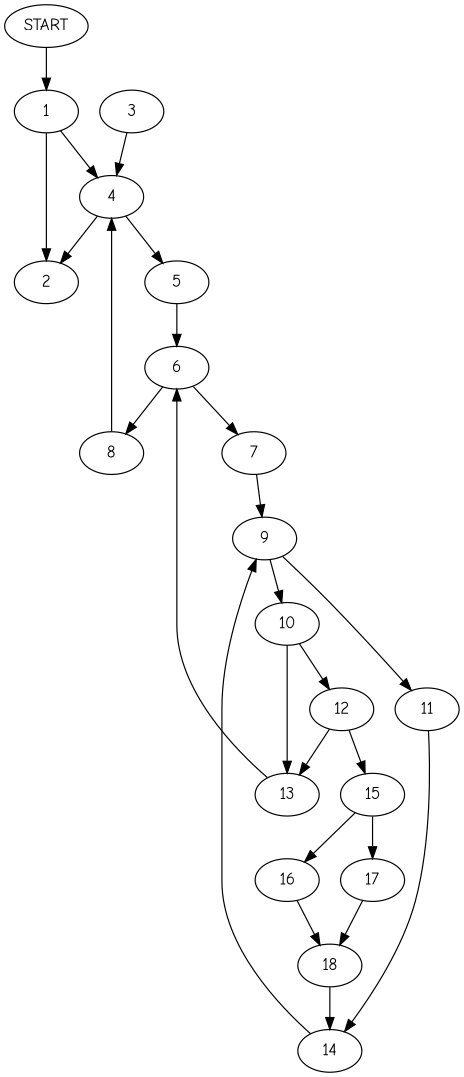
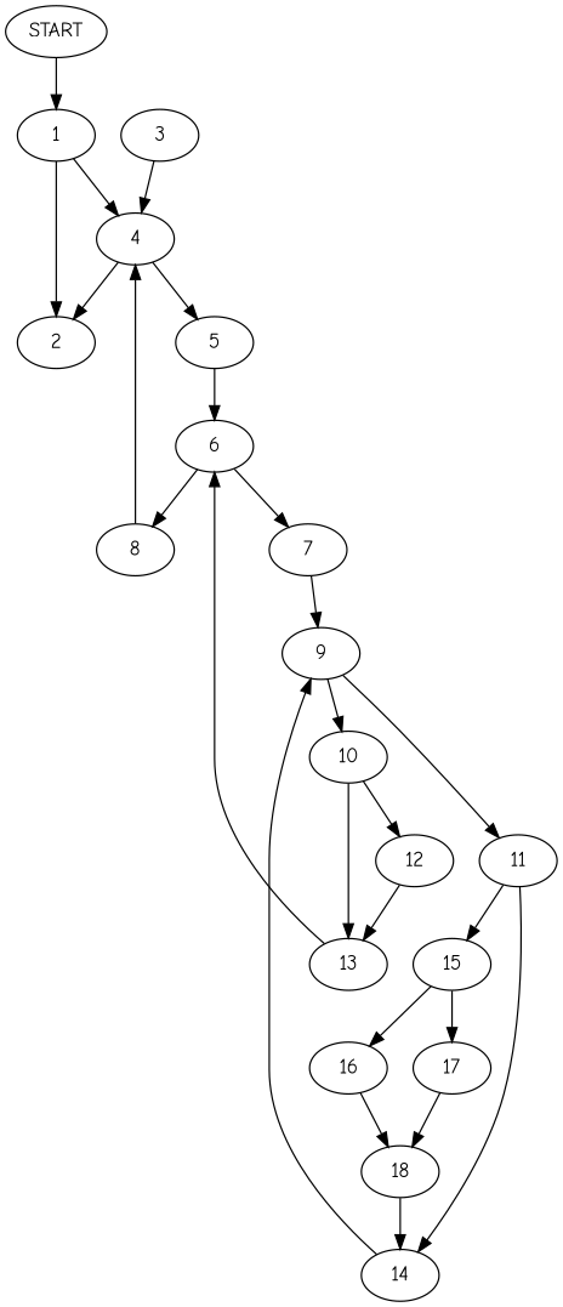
  digraph {
    fontname="Comic Neue"
    node [fontname="Comic Neue"]
    edge [fontname="Comic Neue"]
    n1 [label=START]
    1
    2
    4
    3
    5
    6
    7
    8
    9
    10
    11
    12
    13
    14
    15
    16
    17
    18
    n1 -> 1
    1 -> 2
    1 -> 4
    4 -> 2
    4 -> 5
    3 -> 4
    5 -> 6
    6 -> 7
    6 -> 8
    7 -> 9
    8 -> 4
    9 -> 10
    9 -> 11
    10 -> 12
    10 -> 13
    11 -> 14
-   12 -> 15
+   11 -> 15
    12 -> 13
    13 -> 6
    14 -> 9
    15 -> 16
    15 -> 17
    16 -> 18
    17 -> 18
    18 -> 14
  }
